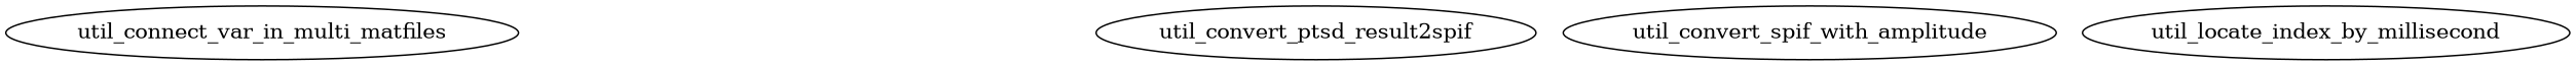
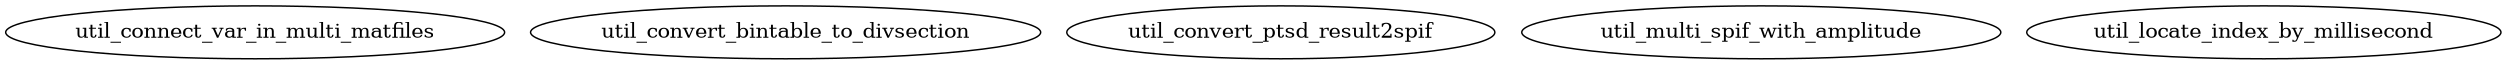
  digraph {
    util_connect_var_in_multi_matfiles
+   util_convert_bintable_to_divsection
    util_convert_ptsd_result2spif
-   util_convert_spif_with_amplitude
+   util_convert_spif_with_amplitude [label=util_multi_spif_with_amplitude]
    util_locate_index_by_millisecond
  }
